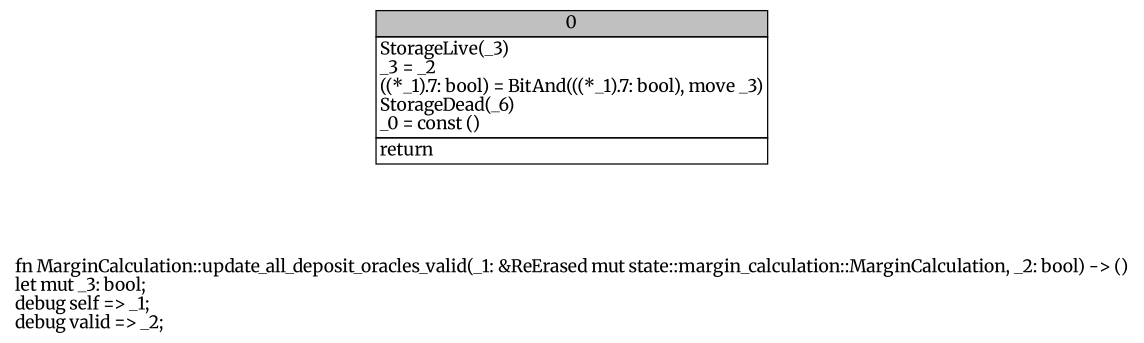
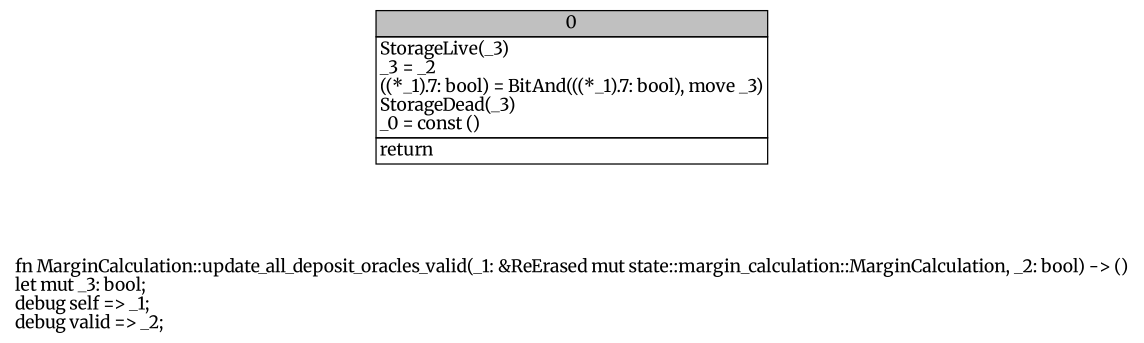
  digraph {
    fontname=Merriweather
    label=<fn MarginCalculation::update_all_deposit_oracles_valid(_1: &amp;ReErased mut state::margin_calculation::MarginCalculation, _2: bool) -&gt; ()<br align="left"/>let mut _3: bool;<br align="left"/>debug self =&gt; _1;<br align="left"/>debug valid =&gt; _2;<br align="left"/>>
-   n1 [fontname=Merriweather label=<<table border="0" cellborder="1" cellspacing="0"><tr><td bgcolor="gray" align="center" colspan="1">0</td></tr><tr><td align="left" balign="left">StorageLive(_3)<br/>_3 = _2<br/>((*_1).7: bool) = BitAnd(((*_1).7: bool), move _3)<br/>StorageDead(_6)<br/>_0 = const ()<br/></td></tr><tr><td align="left">return</td></tr></table>> shape=none]
+   n1 [fontname=Merriweather label=<<table border="0" cellborder="1" cellspacing="0"><tr><td bgcolor="gray" align="center" colspan="1">0</td></tr><tr><td align="left" balign="left">StorageLive(_3)<br/>_3 = _2<br/>((*_1).7: bool) = BitAnd(((*_1).7: bool), move _3)<br/>StorageDead(_3)<br/>_0 = const ()<br/></td></tr><tr><td align="left">return</td></tr></table>> shape=none]
  }
